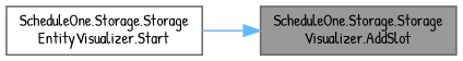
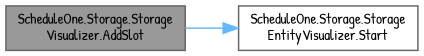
  digraph {
    rankdir=RL
    fontname="Patrick Hand"
    node [fontname="Patrick Hand" fontsize=10 shape=box style=filled]
    n1 [color=gray40 fillcolor=grey60 fontcolor=black height=0.2 label="ScheduleOne.Storage.Storage\lVisualizer.AddSlot" width=0.4]
    n2 [color=grey40 fillcolor=white height=0.2 label="ScheduleOne.Storage.Storage\lEntityVisualizer.Start" width=0.4]
-   n1 -> n2 [color=steelblue1 dir=back fontname="Patrick Hand" fontsize=10 labelfontname=Helvetica labelfontsize=10 style=solid]
+   n2 -> n1 [color=steelblue1 dir=back fontname="Patrick Hand" fontsize=10 labelfontname=Helvetica labelfontsize=10 style=solid]
  }
